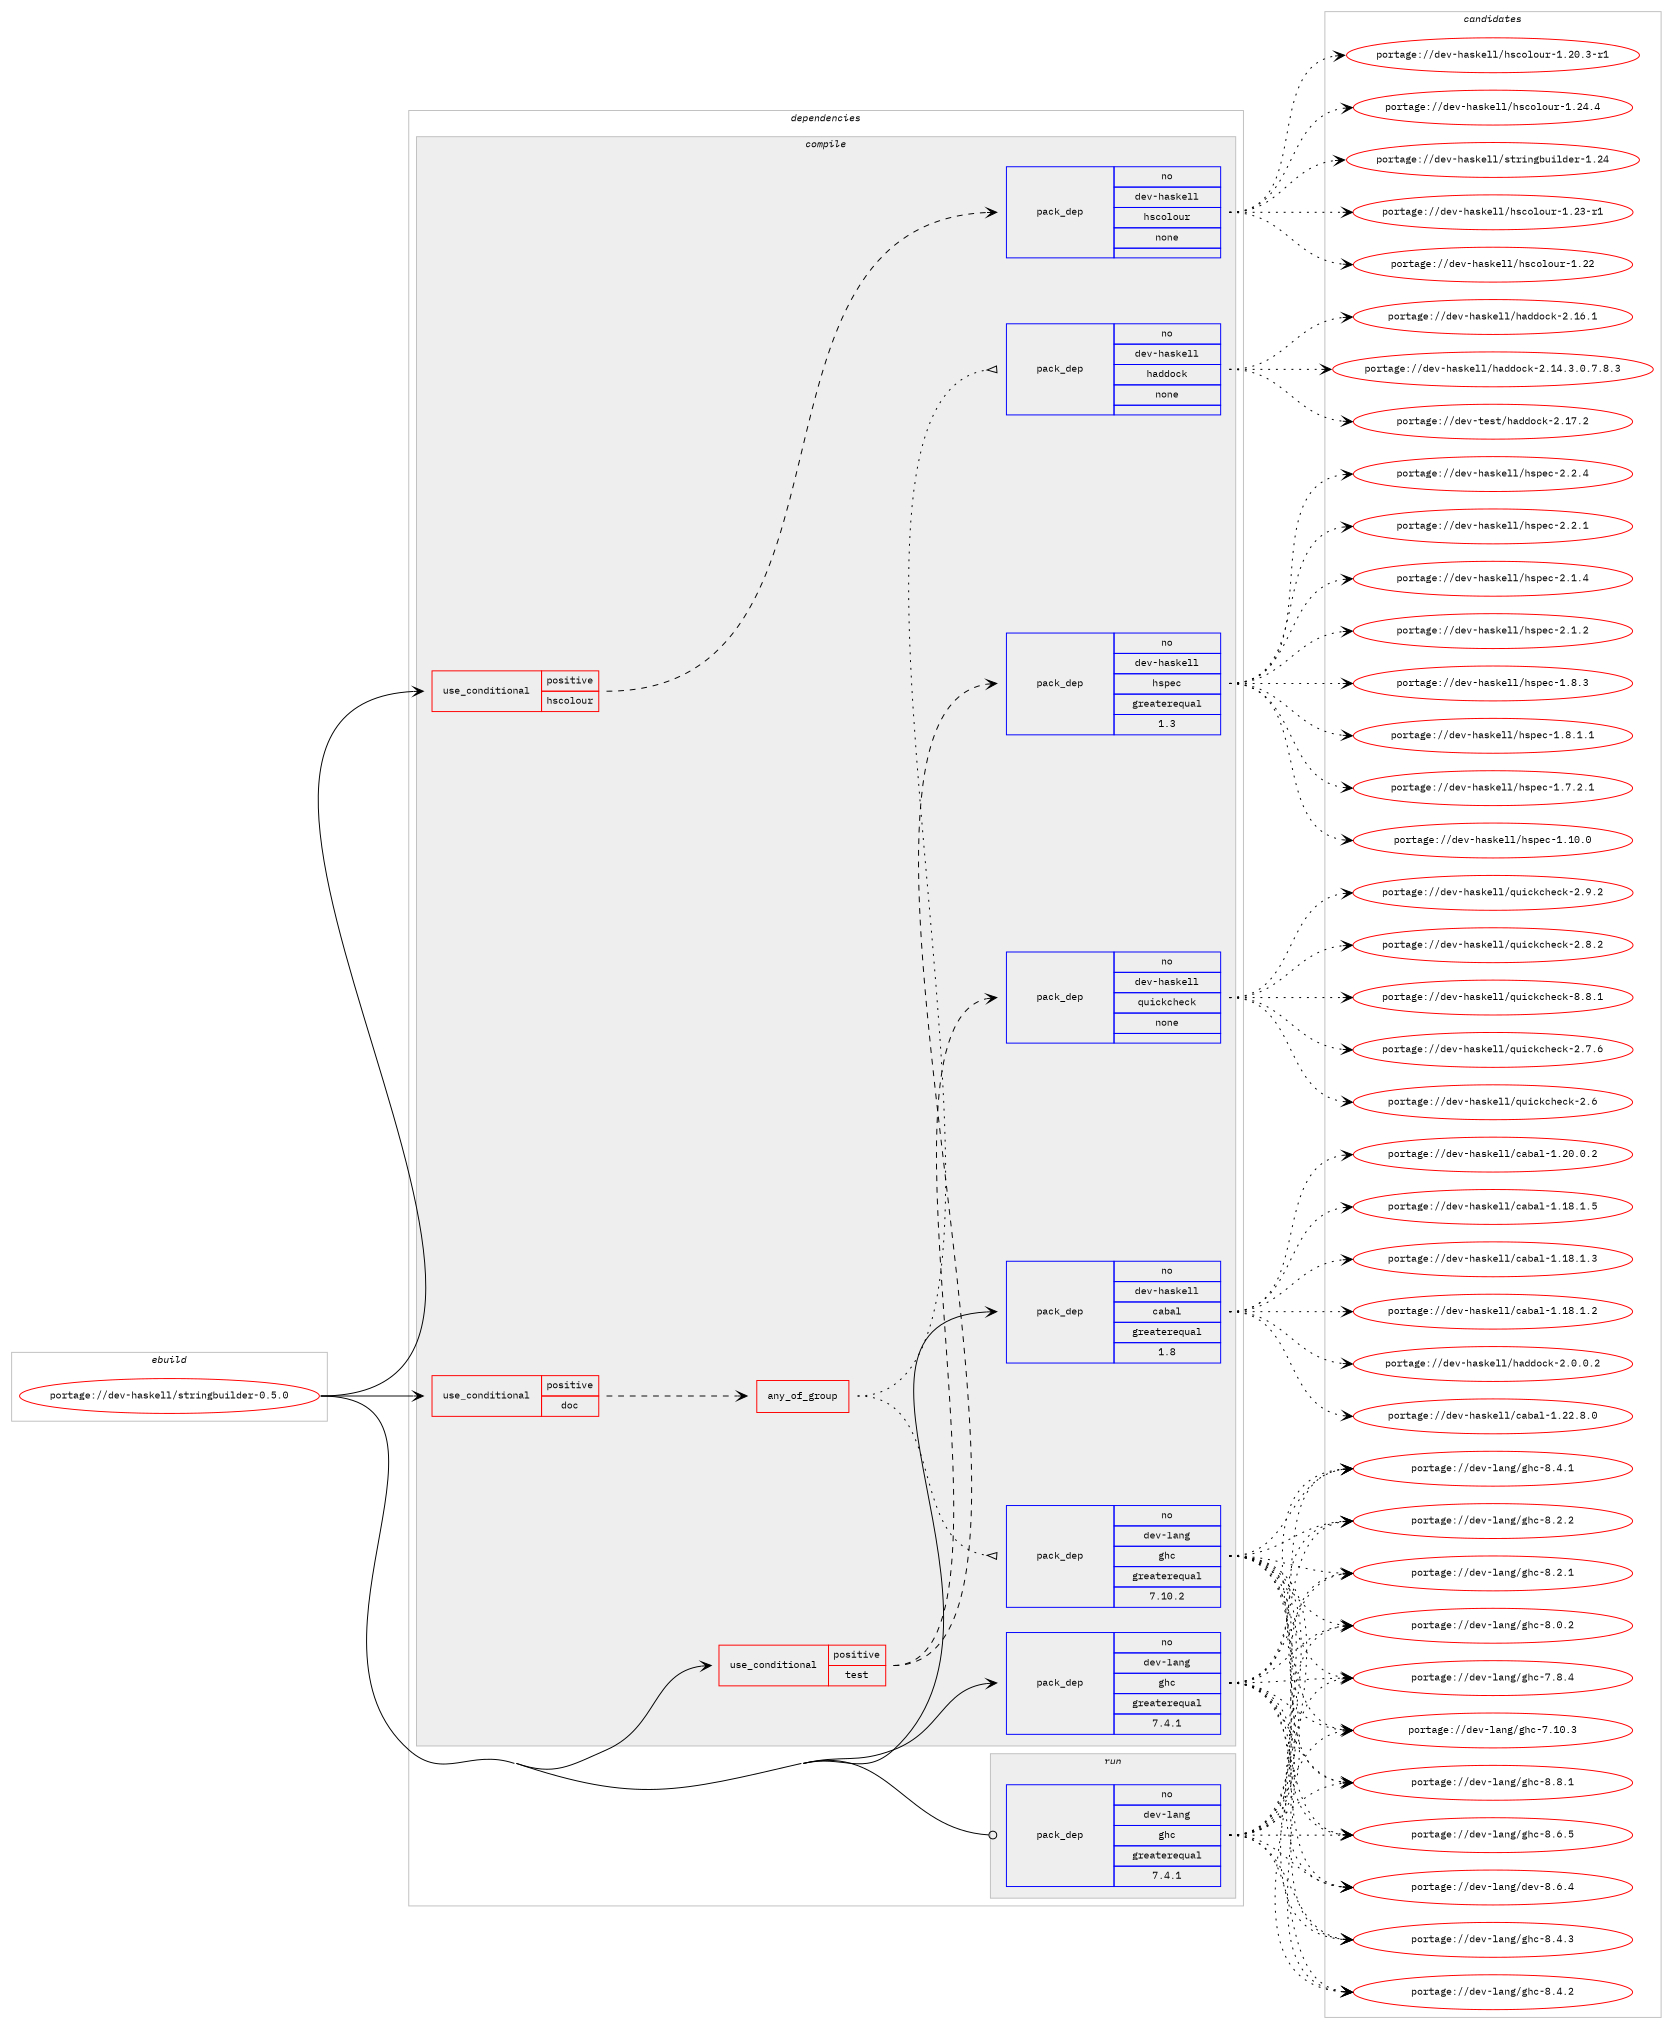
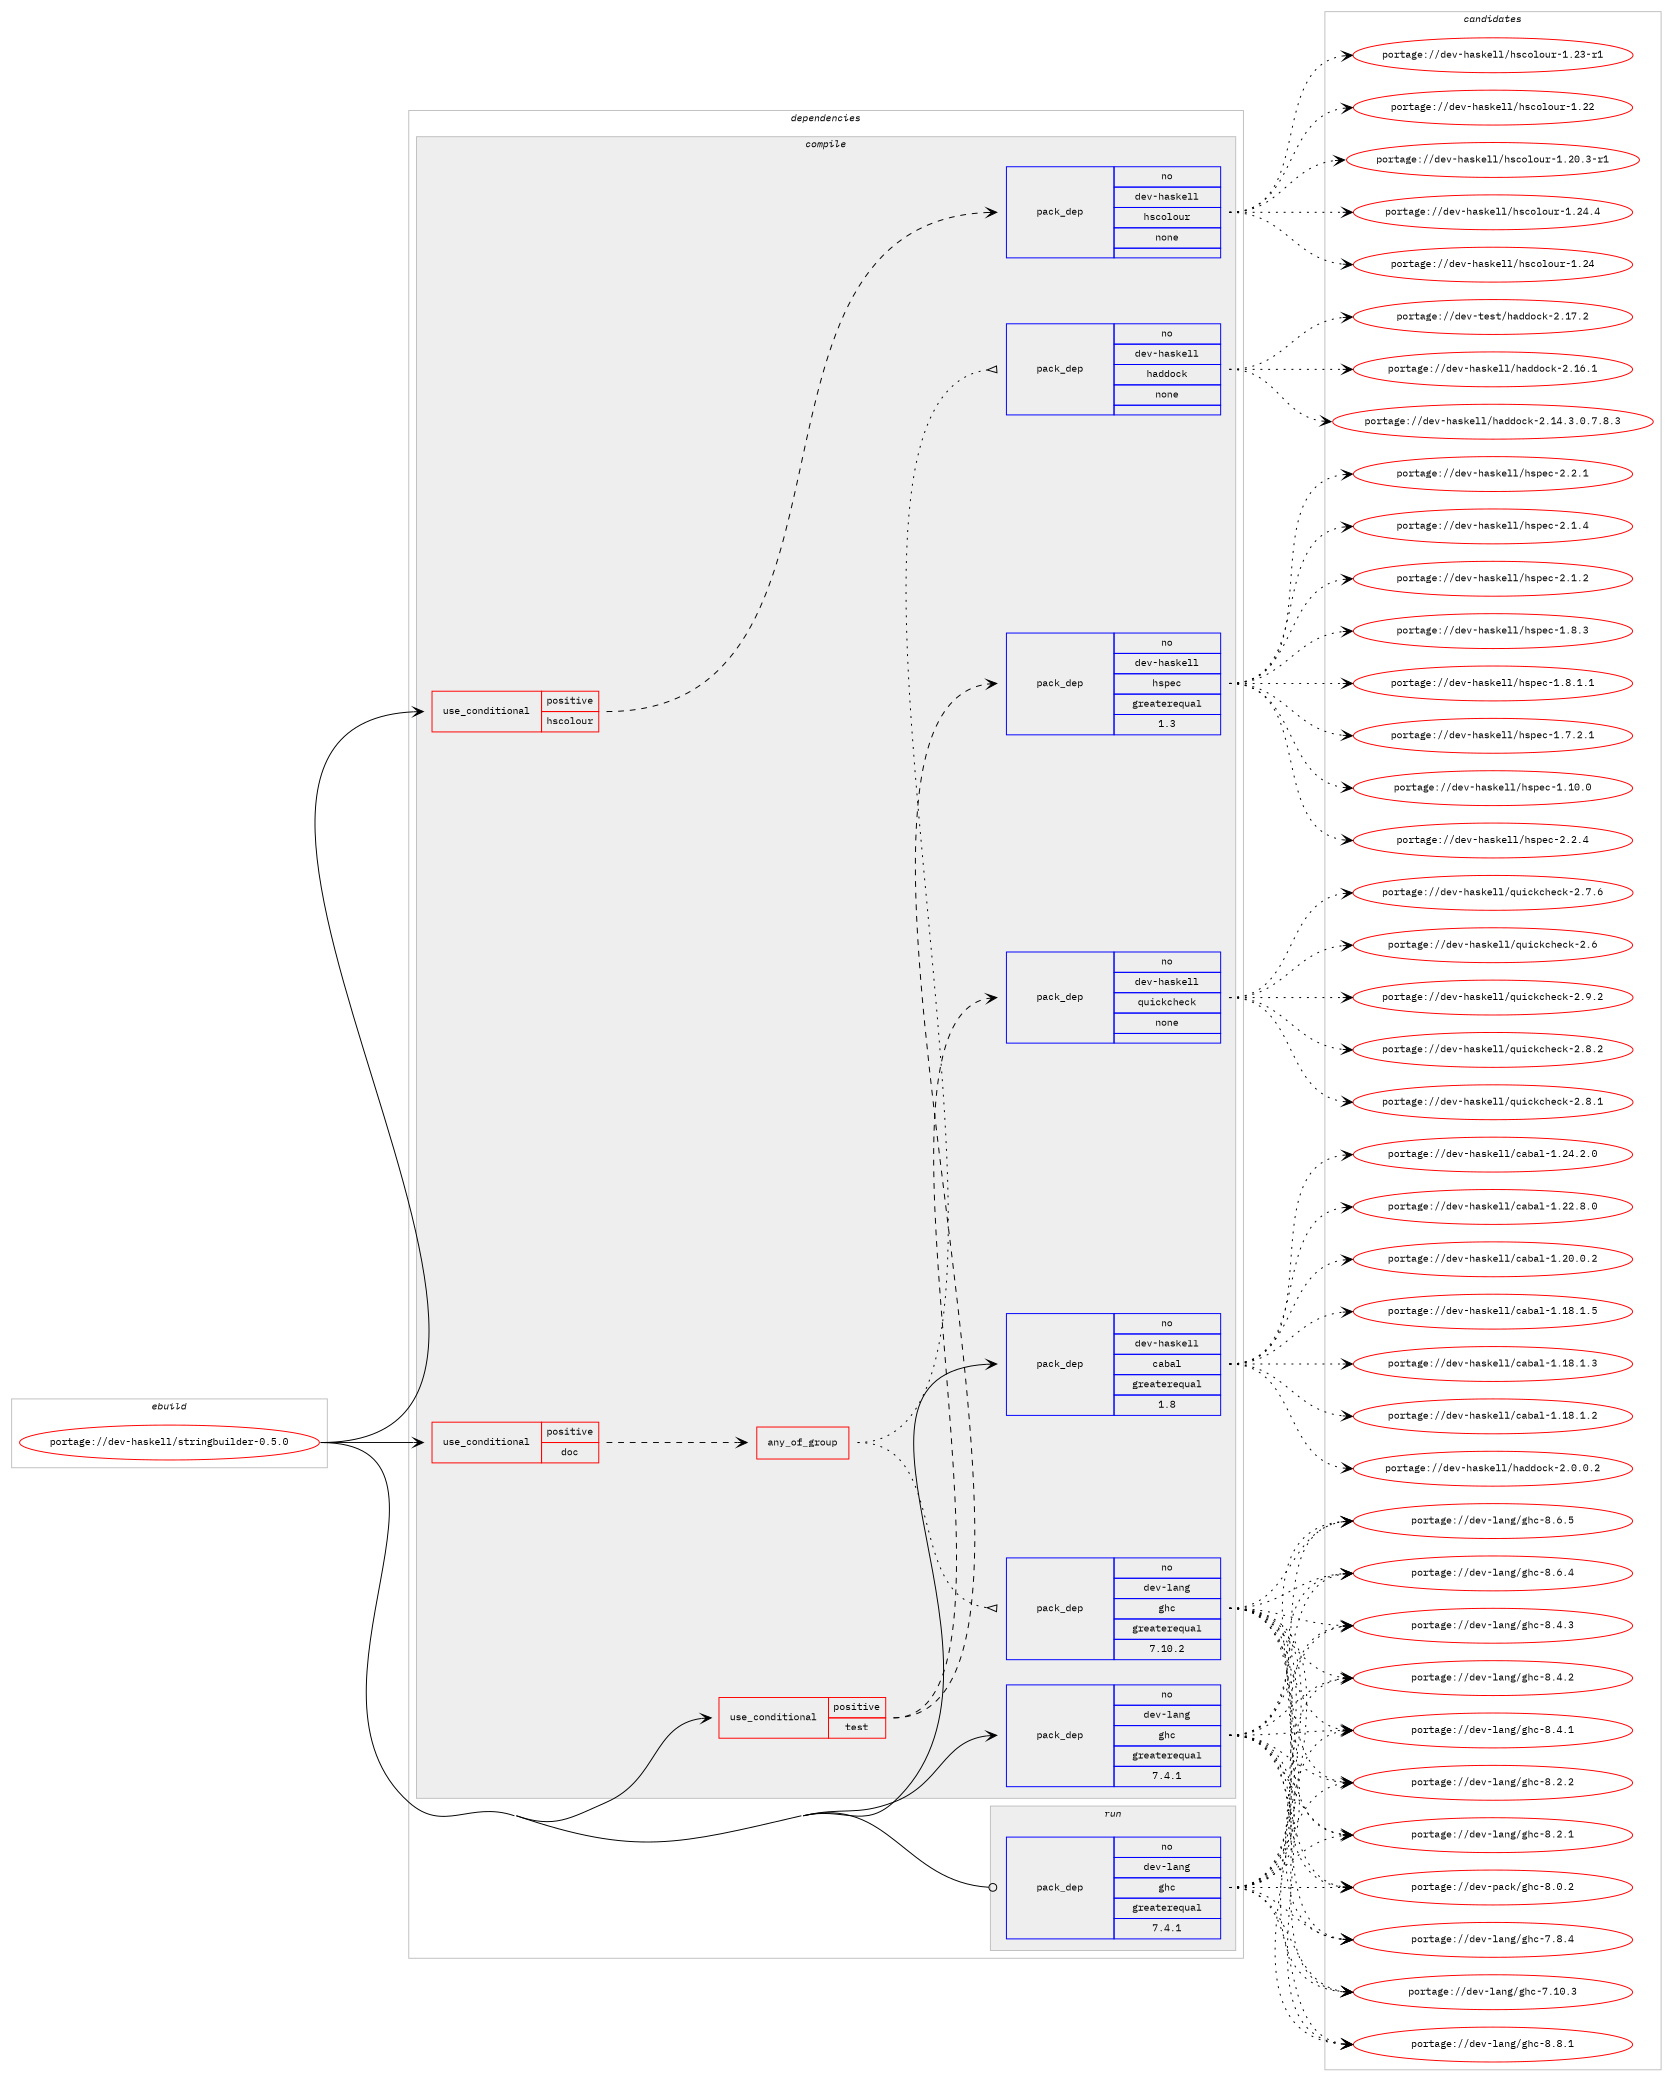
  digraph {
    compound=true
    concentrate=true
    fontname="IBM Plex Mono"
    fontsize=10
    newrank=true
    rankdir=LR
    ranksep=1.5
    node [color=red fontname="IBM Plex Mono" fontsize=10]
    edge [arrowhead=vee fontname="IBM Plex Mono" headport=w style=dotted tailport=e weight=100]
    n1 [label="portage://dev-haskell/stringbuilder-0.5.0" width=4]
    n2 [color=blue label=<<TABLE BORDER="0" CELLBORDER="1" CELLSPACING="0" CELLPADDING="4" WIDTH="220"><TR><TD ROWSPAN="6" CELLPADDING="30">pack_dep</TD></TR><TR><TD WIDTH="110">no</TD></TR><TR><TD>dev-haskell</TD></TR><TR><TD>haddock</TD></TR><TR><TD>none</TD></TR><TR><TD></TD></TR></TABLE>> shape=none]
    n3 [color=blue label=<<TABLE BORDER="0" CELLBORDER="1" CELLSPACING="0" CELLPADDING="4" WIDTH="220"><TR><TD ROWSPAN="6" CELLPADDING="30">pack_dep</TD></TR><TR><TD WIDTH="110">no</TD></TR><TR><TD>dev-lang</TD></TR><TR><TD>ghc</TD></TR><TR><TD>greaterequal</TD></TR><TR><TD>7.10.2</TD></TR></TABLE>> shape=none]
    n4 [label=<<TABLE BORDER="0" CELLBORDER="1" CELLSPACING="0" CELLPADDING="4"><TR><TD CELLPADDING="10">any_of_group</TD></TR></TABLE>> shape=none]
    n5 [label=<<TABLE BORDER="0" CELLBORDER="1" CELLSPACING="0" CELLPADDING="4"><TR><TD ROWSPAN="3" CELLPADDING="10">use_conditional</TD></TR><TR><TD>positive</TD></TR><TR><TD>doc</TD></TR></TABLE>> shape=none]
    n6 [color=blue label=<<TABLE BORDER="0" CELLBORDER="1" CELLSPACING="0" CELLPADDING="4" WIDTH="220"><TR><TD ROWSPAN="6" CELLPADDING="30">pack_dep</TD></TR><TR><TD WIDTH="110">no</TD></TR><TR><TD>dev-haskell</TD></TR><TR><TD>hscolour</TD></TR><TR><TD>none</TD></TR><TR><TD></TD></TR></TABLE>> shape=none]
    n7 [label=<<TABLE BORDER="0" CELLBORDER="1" CELLSPACING="0" CELLPADDING="4"><TR><TD ROWSPAN="3" CELLPADDING="10">use_conditional</TD></TR><TR><TD>positive</TD></TR><TR><TD>hscolour</TD></TR></TABLE>> shape=none]
    n8 [color=blue label=<<TABLE BORDER="0" CELLBORDER="1" CELLSPACING="0" CELLPADDING="4" WIDTH="220"><TR><TD ROWSPAN="6" CELLPADDING="30">pack_dep</TD></TR><TR><TD WIDTH="110">no</TD></TR><TR><TD>dev-haskell</TD></TR><TR><TD>hspec</TD></TR><TR><TD>greaterequal</TD></TR><TR><TD>1.3</TD></TR></TABLE>> shape=none]
    n9 [color=blue label=<<TABLE BORDER="0" CELLBORDER="1" CELLSPACING="0" CELLPADDING="4" WIDTH="220"><TR><TD ROWSPAN="6" CELLPADDING="30">pack_dep</TD></TR><TR><TD WIDTH="110">no</TD></TR><TR><TD>dev-haskell</TD></TR><TR><TD>quickcheck</TD></TR><TR><TD>none</TD></TR><TR><TD></TD></TR></TABLE>> shape=none]
    n10 [label=<<TABLE BORDER="0" CELLBORDER="1" CELLSPACING="0" CELLPADDING="4"><TR><TD ROWSPAN="3" CELLPADDING="10">use_conditional</TD></TR><TR><TD>positive</TD></TR><TR><TD>test</TD></TR></TABLE>> shape=none]
    n11 [color=blue label=<<TABLE BORDER="0" CELLBORDER="1" CELLSPACING="0" CELLPADDING="4" WIDTH="220"><TR><TD ROWSPAN="6" CELLPADDING="30">pack_dep</TD></TR><TR><TD WIDTH="110">no</TD></TR><TR><TD>dev-haskell</TD></TR><TR><TD>cabal</TD></TR><TR><TD>greaterequal</TD></TR><TR><TD>1.8</TD></TR></TABLE>> shape=none]
    n12 [color=blue label=<<TABLE BORDER="0" CELLBORDER="1" CELLSPACING="0" CELLPADDING="4" WIDTH="220"><TR><TD ROWSPAN="6" CELLPADDING="30">pack_dep</TD></TR><TR><TD WIDTH="110">no</TD></TR><TR><TD>dev-lang</TD></TR><TR><TD>ghc</TD></TR><TR><TD>greaterequal</TD></TR><TR><TD>7.4.1</TD></TR></TABLE>> shape=none]
    n13 [color=blue label=<<TABLE BORDER="0" CELLBORDER="1" CELLSPACING="0" CELLPADDING="4" WIDTH="220"><TR><TD ROWSPAN="6" CELLPADDING="30">pack_dep</TD></TR><TR><TD WIDTH="110">no</TD></TR><TR><TD>dev-lang</TD></TR><TR><TD>ghc</TD></TR><TR><TD>greaterequal</TD></TR><TR><TD>7.4.1</TD></TR></TABLE>> shape=none]
    n14 [label="portage://dev-test/haddock-2.17.2" width=4]
    n15 [label="portage://dev-haskell/haddock-2.16.1" width=4]
    n16 [label="portage://dev-haskell/haddock-2.14.3.0.7.8.3" width=4]
    n17 [label="portage://dev-lang/ghc-8.8.1" width=4]
    n18 [label="portage://dev-lang/ghc-8.6.5" width=4]
-   n19 [label="portage://dev-lang/dev-8.6.4" width=4]
+   n19 [label="portage://dev-lang/ghc-8.6.4" width=4]
    n20 [label="portage://dev-lang/ghc-8.4.3" width=4]
    n21 [label="portage://dev-lang/ghc-8.4.2" width=4]
    n22 [label="portage://dev-lang/ghc-8.4.1" width=4]
    n23 [label="portage://dev-lang/ghc-8.2.2" width=4]
    n24 [label="portage://dev-lang/ghc-8.2.1" width=4]
-   n25 [label="portage://dev-lang/ghc-8.0.2" width=4]
+   n25 [label="portage://dev-pack/ghc-8.0.2" width=4]
    n26 [label="portage://dev-lang/ghc-7.8.4" width=4]
    n27 [label="portage://dev-lang/ghc-7.10.3" width=4]
    n28 [label="portage://dev-haskell/hscolour-1.24.4" width=4]
-   n29 [label="portage://dev-haskell/stringbuilder-1.24" width=4]
+   n29 [label="portage://dev-haskell/hscolour-1.24" width=4]
    n30 [label="portage://dev-haskell/hscolour-1.23-r1" width=4]
    n31 [label="portage://dev-haskell/hscolour-1.22" width=4]
    n32 [label="portage://dev-haskell/hscolour-1.20.3-r1" width=4]
    n33 [label="portage://dev-haskell/hspec-2.2.4" width=4]
    n34 [label="portage://dev-haskell/hspec-2.2.1" width=4]
    n35 [label="portage://dev-haskell/hspec-2.1.4" width=4]
    n36 [label="portage://dev-haskell/hspec-2.1.2" width=4]
    n37 [label="portage://dev-haskell/hspec-1.8.3" width=4]
    n38 [label="portage://dev-haskell/hspec-1.8.1.1" width=4]
    n39 [label="portage://dev-haskell/hspec-1.7.2.1" width=4]
    n40 [label="portage://dev-haskell/hspec-1.10.0" width=4]
    n41 [label="portage://dev-haskell/quickcheck-2.9.2" width=4]
    n42 [label="portage://dev-haskell/quickcheck-2.8.2" width=4]
-   n43 [label="portage://dev-haskell/quickcheck-8.8.1" width=4]
+   n43 [label="portage://dev-haskell/quickcheck-2.8.1" width=4]
    n44 [label="portage://dev-haskell/quickcheck-2.7.6" width=4]
    n45 [label="portage://dev-haskell/quickcheck-2.6" width=4]
    n46 [label="portage://dev-haskell/haddock-2.0.0.2" width=4]
+   n47 [label="portage://dev-haskell/cabal-1.24.2.0" width=4]
    n48 [label="portage://dev-haskell/cabal-1.22.8.0" width=4]
    n49 [label="portage://dev-haskell/cabal-1.20.0.2" width=4]
    n50 [label="portage://dev-haskell/cabal-1.18.1.5" width=4]
    n51 [label="portage://dev-haskell/cabal-1.18.1.3" width=4]
    n52 [label="portage://dev-haskell/cabal-1.18.1.2" width=4]
    subgraph cluster_1 {
      color=gray
      label=<<i>ebuild</i>>
      rank=same
      n1
    }
    subgraph cluster_2 {
      color=gray
      label=<<i>dependencies</i>>
      subgraph cluster_3 {
        color=gray
        fillcolor="#eeeeee"
        label=<<i>compile</i>>
        style=filled
        subgraph sub_4 {
          color=gray
          fillcolor="#eeeeee"
          label=<<i>compile</i>>
          style=filled
          n5
          subgraph sub_5 {
            color=gray
            fillcolor="#eeeeee"
            label=<<i>compile</i>>
            style=filled
            n4
            subgraph sub_6 {
              color=gray
              fillcolor="#eeeeee"
              label=<<i>compile</i>>
              style=filled
              n2
            }
            subgraph sub_7 {
              color=gray
              fillcolor="#eeeeee"
              label=<<i>compile</i>>
              style=filled
              n3
            }
          }
        }
        subgraph sub_8 {
          color=gray
          fillcolor="#eeeeee"
          label=<<i>compile</i>>
          style=filled
          n7
          subgraph sub_9 {
            color=gray
            fillcolor="#eeeeee"
            label=<<i>compile</i>>
            style=filled
            n6
          }
        }
        subgraph sub_10 {
          color=gray
          fillcolor="#eeeeee"
          label=<<i>compile</i>>
          style=filled
          n10
          subgraph sub_11 {
            color=gray
            fillcolor="#eeeeee"
            label=<<i>compile</i>>
            style=filled
            n8
          }
          subgraph sub_12 {
            color=gray
            fillcolor="#eeeeee"
            label=<<i>compile</i>>
            style=filled
            n9
          }
        }
        subgraph sub_13 {
          color=gray
          fillcolor="#eeeeee"
          label=<<i>compile</i>>
          style=filled
          n11
        }
        subgraph sub_14 {
          color=gray
          fillcolor="#eeeeee"
          label=<<i>compile</i>>
          style=filled
          n12
        }
      }
      subgraph cluster_15 {
        color=gray
        fillcolor="#eeeeee"
        label=<<i>compile and run</i>>
        style=filled
      }
      subgraph cluster_16 {
        color=gray
        fillcolor="#eeeeee"
        label=<<i>run</i>>
        style=filled
        subgraph sub_17 {
          color=gray
          fillcolor="#eeeeee"
          label=<<i>run</i>>
          style=filled
          n13
        }
      }
    }
    subgraph cluster_18 {
      color=gray
      label=<<i>candidates</i>>
      rank=same
      subgraph sub_19 {
        color=black
        label=<<i>candidates</i>>
        nodesep=1
        rank=same
        n14
        n15
        n16
      }
      subgraph sub_20 {
        color=black
        label=<<i>candidates</i>>
        nodesep=1
        rank=same
        n17
        n18
        n19
        n20
        n21
        n22
        n23
        n24
        n25
        n26
        n27
      }
      subgraph sub_21 {
        color=black
        label=<<i>candidates</i>>
        nodesep=1
        rank=same
        n28
        n29
        n30
        n31
        n32
      }
      subgraph sub_22 {
        color=black
        label=<<i>candidates</i>>
        nodesep=1
        rank=same
        n33
        n34
        n35
        n36
        n37
        n38
        n39
        n40
      }
      subgraph sub_23 {
        color=black
        label=<<i>candidates</i>>
        nodesep=1
        rank=same
        n41
        n42
        n43
        n44
        n45
      }
      subgraph sub_24 {
        color=black
        label=<<i>candidates</i>>
        nodesep=1
        rank=same
        n46
+       n47
        n48
        n49
        n50
        n51
        n52
      }
      subgraph sub_25 {
        color=black
        label=<<i>candidates</i>>
        nodesep=1
        rank=same
        n17
        n18
        n19
        n20
        n21
        n22
        n23
        n24
        n25
        n26
        n27
      }
      subgraph sub_26 {
        color=black
        label=<<i>candidates</i>>
        nodesep=1
        rank=same
        n17
        n18
        n19
        n20
        n21
        n22
        n23
        n24
        n25
        n26
        n27
      }
    }
    n1 -> n5 [style=solid weight=20]
    n1 -> n7 [style=solid weight=20]
    n1 -> n10 [style=solid weight=20]
    n1 -> n11 [style=solid weight=20]
    n1 -> n12 [style=solid weight=20]
    n1 -> n13 [arrowhead=odot style=solid weight=20]
    n2 -> n14
    n2 -> n15
    n2 -> n16
    n3 -> n17
    n3 -> n18
    n3 -> n19
    n3 -> n20
    n3 -> n21
    n3 -> n22
    n3 -> n23
    n3 -> n24
    n3 -> n25
    n3 -> n26
    n3 -> n27
    n4 -> n2 [arrowhead=oinv weight=20]
    n4 -> n3 [arrowhead=oinv weight=20]
    n5 -> n4 [style=dashed weight=20]
    n6 -> n28
    n6 -> n29
    n6 -> n30
    n6 -> n31
    n6 -> n32
    n7 -> n6 [style=dashed weight=20]
    n8 -> n33
    n8 -> n34
    n8 -> n35
    n8 -> n36
    n8 -> n37
    n8 -> n38
    n8 -> n39
    n8 -> n40
    n9 -> n41
    n9 -> n42
    n9 -> n43
    n9 -> n44
    n9 -> n45
    n10 -> n8 [style=dashed weight=20]
    n10 -> n9 [style=dashed weight=20]
    n11 -> n46
+   n11 -> n47
    n11 -> n48
    n11 -> n49
    n11 -> n50
    n11 -> n51
    n11 -> n52
    n12 -> n17
    n12 -> n18
    n12 -> n19
    n12 -> n20
    n12 -> n21
    n12 -> n22
    n12 -> n23
    n12 -> n24
    n12 -> n25
    n12 -> n26
    n12 -> n27
    n13 -> n17
    n13 -> n18
    n13 -> n19
    n13 -> n20
    n13 -> n21
    n13 -> n22
    n13 -> n23
    n13 -> n24
    n13 -> n25
    n13 -> n26
    n13 -> n27
  }
